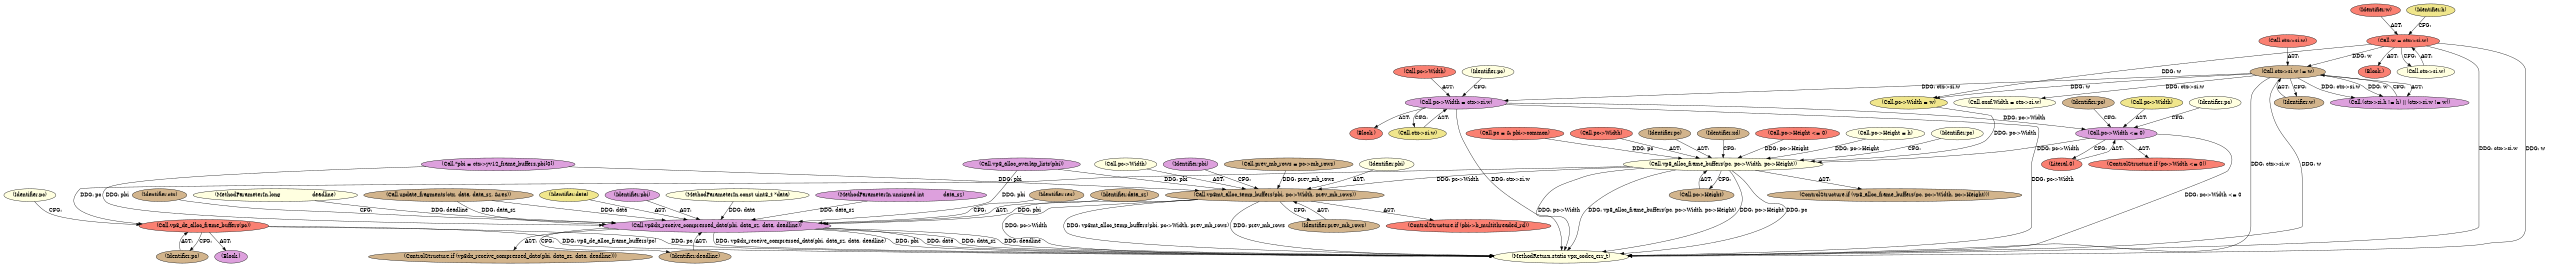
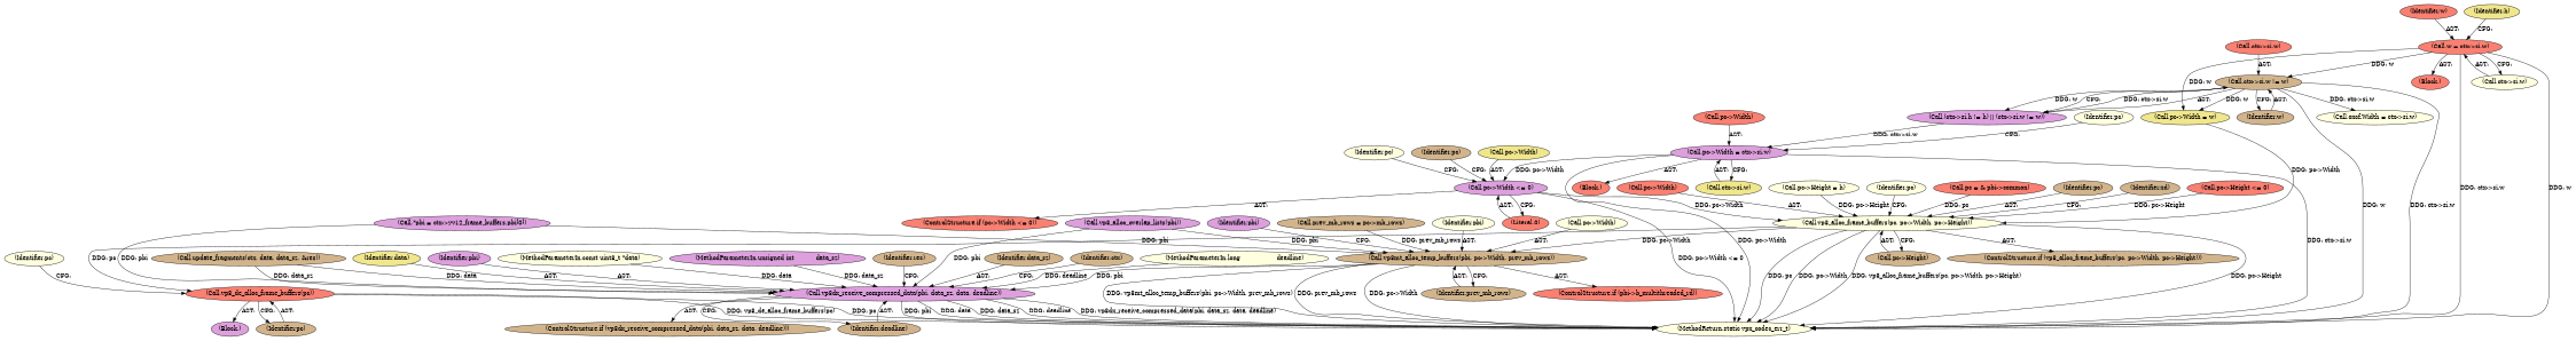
  digraph {
    node [fillcolor=tan style=filled]
    n1 [fillcolor=plum label="(Call,pc->Width = ctx->si.w)"]
    n2 [fillcolor=plum label="(Call,pc->Width <= 0)"]
    n3 [fillcolor=salmon label="(Block,)"]
    n4 [fillcolor=lightyellow label="(MethodReturn,static vpx_codec_err_t)"]
    n5 [fillcolor=khaki label="(Call,ctx->si.w)"]
    n6 [fillcolor=lightyellow label="(Call,vp8_alloc_frame_buffers(pc, pc->Width, pc->Height))"]
    n7 [fillcolor=salmon label="(ControlStructure,if (pc->Width <= 0))"]
    n8 [fillcolor=salmon label="(Literal,0)"]
    n9 [label="(Call,ctx->si.w != w)"]
    n10 [fillcolor=plum label="(Call,(ctx->si.h != h) || (ctx->si.w != w))"]
    n11 [label="(Identifier,w)"]
    n12 [fillcolor=khaki label="(Call,pc->Width = w)"]
    n13 [fillcolor=lightyellow label="(Call,oxcf.Width = ctx->si.w)"]
    n14 [fillcolor=salmon label="(Call,w = ctx->si.w)"]
    n15 [fillcolor=salmon label="(Block,)"]
    n16 [fillcolor=lightyellow label="(Call,ctx->si.w)"]
    n17 [fillcolor=salmon label="(Call,vp8_de_alloc_frame_buffers(pc))"]
    n18 [label="(Call,vp8mt_alloc_temp_buffers(pbi, pc->Width, prev_mb_rows))"]
    n19 [label="(Call,pc->Height)"]
    n20 [label="(ControlStructure,if (vp8_alloc_frame_buffers(pc, pc->Width, pc->Height)))"]
    n21 [fillcolor=plum label="(Block,)"]
    n22 [label="(Identifier,pc)"]
    n23 [fillcolor=plum label="(Call,vp8dx_receive_compressed_data(pbi, data_sz, data, deadline))"]
    n24 [label="(Identifier,prev_mb_rows)"]
    n25 [fillcolor=salmon label="(ControlStructure,if (pbi->b_multithreaded_rd))"]
    n26 [label="(ControlStructure,if (vp8dx_receive_compressed_data(pbi, data_sz, data, deadline)))"]
    n27 [label="(Identifier,deadline)"]
    n28 [fillcolor=lightyellow label="(Identifier,pc)"]
    n29 [label="(Call,update_fragments(ctx, data, data_sz, &res))"]
    n30 [fillcolor=salmon label="(Call,pc->Width)"]
    n31 [fillcolor=lightyellow label="(Call,pc->Width)"]
    n32 [fillcolor=plum label="(Identifier,pbi)"]
    n33 [fillcolor=khaki label="(Identifier,data)"]
    n34 [fillcolor=salmon label="(Identifier,w)"]
    n35 [label="(Identifier,pc)"]
    n36 [fillcolor=khaki label="(Identifier,h)"]
    n37 [fillcolor=khaki label="(Call,pc->Width)"]
    n38 [label="(Identifier,ctx)"]
    n39 [fillcolor=lightyellow label="(Call,pc->Height = h)"]
    n40 [fillcolor=lightyellow label="(Identifier,pc)"]
    n41 [fillcolor=salmon label="(Call,pc = & pbi->common)"]
    n42 [label="(Identifier,pc)"]
    n43 [fillcolor=lightyellow label="(MethodParameterIn,long                    deadline)"]
    n44 [fillcolor=plum label="(Call,*pbi = ctx->yv12_frame_buffers.pbi[0])"]
    n45 [label="(Identifier,xd)"]
    n46 [fillcolor=plum label="(Identifier,pbi)"]
    n47 [fillcolor=salmon label="(Call,pc->Height <= 0)"]
    n48 [label="(Call,prev_mb_rows = pc->mb_rows)"]
    n49 [fillcolor=salmon label="(Call,pc->Width)"]
    n50 [fillcolor=lightyellow label="(MethodParameterIn,const uint8_t *data)"]
    n51 [fillcolor=plum label="(Call,vp8_alloc_overlap_lists(pbi))"]
    n52 [fillcolor=lightyellow label="(Identifier,pc)"]
    n53 [fillcolor=plum label="(MethodParameterIn,unsigned int            data_sz)"]
    n54 [fillcolor=lightyellow label="(Identifier,pc)"]
    n55 [label="(Identifier,res)"]
    n56 [fillcolor=salmon label="(Call,ctx->si.w)"]
    n57 [fillcolor=lightyellow label="(Identifier,pbi)"]
    n58 [label="(Identifier,data_sz)"]
    n1 -> n2 [label="DDG: pc->Width"]
    n1 -> n3 [label="AST: "]
    n1 -> n4 [label="DDG: pc->Width"]
    n1 -> n4 [label="DDG: ctx->si.w"]
    n1 -> n5 [label="CFG: "]
    n2 -> n4 [label="DDG: pc->Width <= 0"]
    n2 -> n6 [label="DDG: pc->Width"]
    n2 -> n7 [label="AST: "]
    n2 -> n8 [label="CFG: "]
    n5 -> n1 [label="AST: "]
    n6 -> n4 [label="DDG: pc->Width"]
    n6 -> n4 [label="DDG: vp8_alloc_frame_buffers(pc, pc->Width, pc->Height)"]
    n6 -> n4 [label="DDG: pc->Height"]
    n6 -> n4 [label="DDG: pc"]
    n6 -> n17 [label="DDG: pc"]
    n6 -> n18 [label="DDG: pc->Width"]
    n6 -> n19 [label="CFG: "]
    n6 -> n20 [label="AST: "]
    n8 -> n2 [label="AST: "]
-   n9 -> n1 [label="DDG: ctx->si.w"]
+   n10 -> n1 [label="DDG: ctx->si.w"]
    n9 -> n4 [label="DDG: ctx->si.w"]
    n9 -> n4 [label="DDG: w"]
    n9 -> n10 [label="AST: "]
    n9 -> n10 [label="DDG: ctx->si.w"]
    n9 -> n10 [label="DDG: w"]
    n9 -> n11 [label="CFG: "]
    n9 -> n12 [label="DDG: w"]
    n9 -> n13 [label="DDG: ctx->si.w"]
    n10 -> n9 [label="CFG: "]
    n11 -> n9 [label="AST: "]
    n12 -> n6 [label="DDG: pc->Width"]
    n14 -> n4 [label="DDG: w"]
    n14 -> n4 [label="DDG: ctx->si.w"]
    n14 -> n9 [label="DDG: w"]
    n14 -> n12 [label="DDG: w"]
    n14 -> n15 [label="AST: "]
    n14 -> n16 [label="CFG: "]
    n16 -> n14 [label="AST: "]
    n17 -> n4 [label="DDG: pc"]
    n17 -> n4 [label="DDG: vp8_de_alloc_frame_buffers(pc)"]
    n17 -> n21 [label="AST: "]
    n17 -> n22 [label="CFG: "]
    n18 -> n4 [label="DDG: prev_mb_rows"]
    n18 -> n4 [label="DDG: pc->Width"]
    n18 -> n4 [label="DDG: vp8mt_alloc_temp_buffers(pbi, pc->Width, prev_mb_rows)"]
    n18 -> n23 [label="DDG: pbi"]
    n18 -> n24 [label="CFG: "]
    n18 -> n25 [label="AST: "]
    n19 -> n6 [label="AST: "]
    n22 -> n17 [label="AST: "]
    n23 -> n4 [label="DDG: pbi"]
    n23 -> n4 [label="DDG: data"]
    n23 -> n4 [label="DDG: data_sz"]
    n23 -> n4 [label="DDG: deadline"]
    n23 -> n4 [label="DDG: vp8dx_receive_compressed_data(pbi, data_sz, data, deadline)"]
    n23 -> n26 [label="AST: "]
    n23 -> n27 [label="CFG: "]
    n24 -> n18 [label="AST: "]
    n27 -> n23 [label="AST: "]
    n28 -> n1 [label="CFG: "]
    n29 -> n23 [label="DDG: data_sz"]
    n29 -> n23 [label="DDG: data"]
    n30 -> n1 [label="AST: "]
    n31 -> n18 [label="AST: "]
    n32 -> n18 [label="CFG: "]
    n33 -> n23 [label="AST: "]
    n34 -> n14 [label="AST: "]
    n35 -> n2 [label="CFG: "]
    n36 -> n14 [label="CFG: "]
    n37 -> n2 [label="AST: "]
    n38 -> n23 [label="CFG: "]
    n39 -> n6 [label="DDG: pc->Height"]
    n40 -> n6 [label="CFG: "]
    n41 -> n6 [label="DDG: pc"]
    n42 -> n6 [label="AST: "]
    n43 -> n23 [label="DDG: deadline"]
    n44 -> n18 [label="DDG: pbi"]
    n44 -> n23 [label="DDG: pbi"]
    n45 -> n6 [label="CFG: "]
    n46 -> n23 [label="AST: "]
    n47 -> n6 [label="DDG: pc->Height"]
    n48 -> n18 [label="DDG: prev_mb_rows"]
    n49 -> n6 [label="AST: "]
    n50 -> n23 [label="DDG: data"]
    n51 -> n18 [label="DDG: pbi"]
    n51 -> n23 [label="DDG: pbi"]
    n52 -> n17 [label="CFG: "]
    n53 -> n23 [label="DDG: data_sz"]
    n54 -> n2 [label="CFG: "]
    n55 -> n23 [label="CFG: "]
    n56 -> n9 [label="AST: "]
    n57 -> n18 [label="AST: "]
    n58 -> n23 [label="AST: "]
  }
